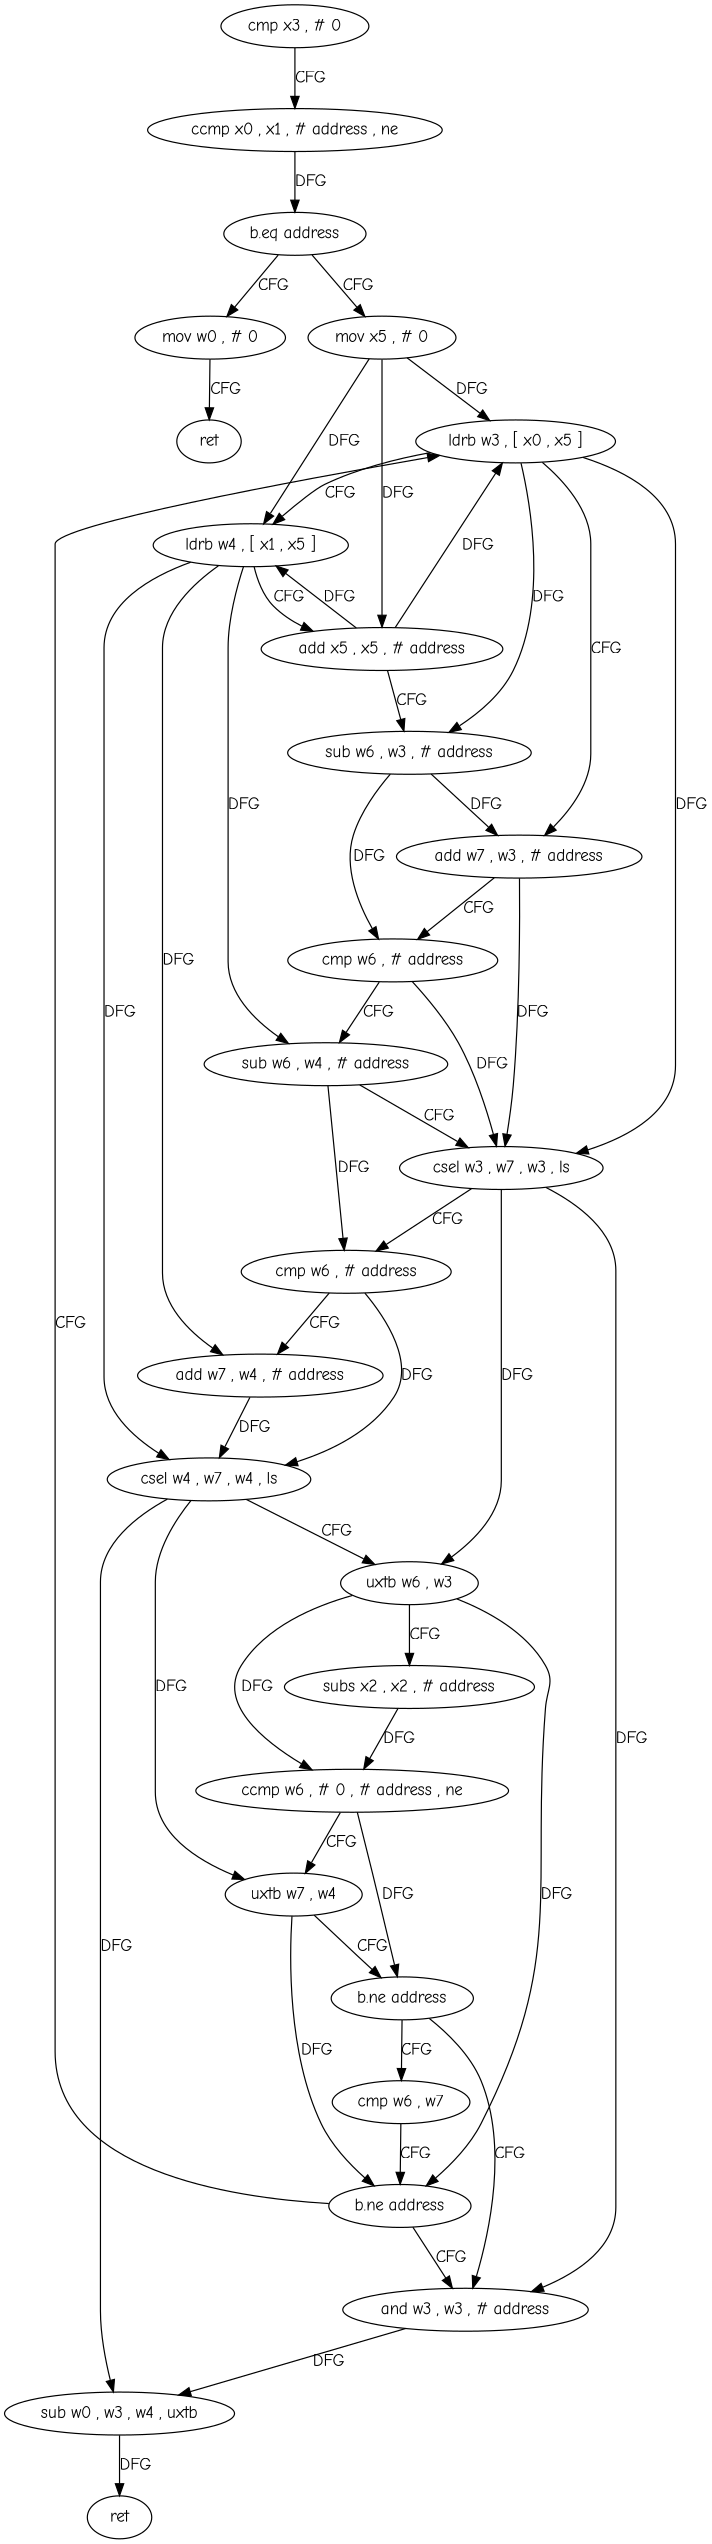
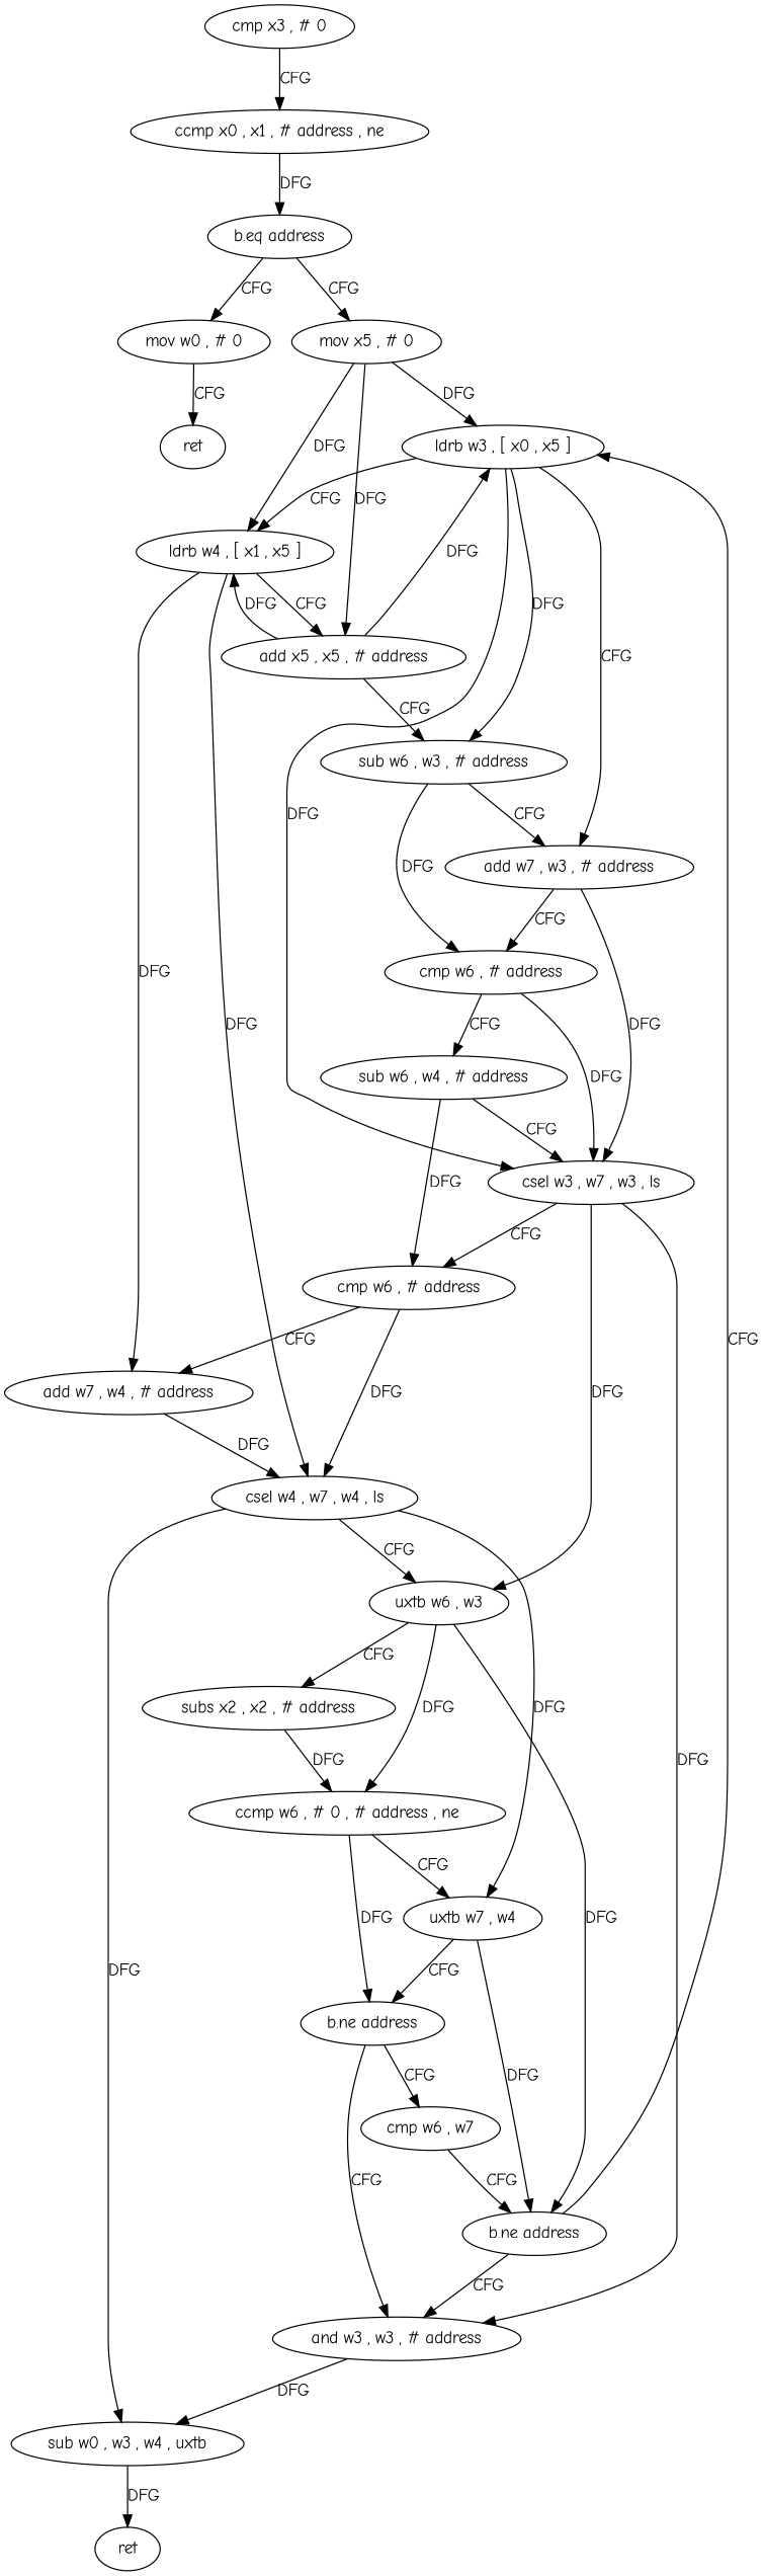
  digraph {
    fontname="Comic Neue"
    node [fontname="Comic Neue"]
    edge [fontname="Comic Neue"]
    n1 [label="cmp x3 , # 0"]
    n2 [label="ccmp x0 , x1 , # address , ne"]
    n3 [label="b.eq address"]
    n4 [label="mov w0 , # 0"]
    n5 [label="mov x5 , # 0"]
    n6 [label=ret]
    n7 [label="ldrb w3 , [ x0 , x5 ]"]
    n8 [label="ldrb w4 , [ x1 , x5 ]"]
    n9 [label="add x5 , x5 , # address"]
    n10 [label="sub w6 , w3 , # address"]
    n11 [label="add w7 , w3 , # address"]
    n12 [label="csel w3 , w7 , w3 , ls"]
    n13 [label="sub w6 , w4 , # address"]
    n14 [label="add w7 , w4 , # address"]
    n15 [label="csel w4 , w7 , w4 , ls"]
    n16 [label="cmp w6 , # address"]
    n17 [label="cmp w6 , # address"]
    n18 [label="uxtb w6 , w3"]
    n19 [label="and w3 , w3 , # address"]
    n20 [label="uxtb w7 , w4"]
    n21 [label="sub w0 , w3 , w4 , uxtb"]
    n22 [label="subs x2 , x2 , # address"]
    n23 [label="ccmp w6 , # 0 , # address , ne"]
    n24 [label="b.ne address"]
    n25 [label="b.ne address"]
    n26 [label=ret]
    n27 [label="cmp w6 , w7"]
    n1 -> n2 [label=CFG]
    n2 -> n3 [label=DFG]
    n3 -> n4 [label=CFG]
    n3 -> n5 [label=CFG]
    n4 -> n6 [label=CFG]
    n5 -> n7 [label=DFG]
    n5 -> n8 [label=DFG]
    n5 -> n9 [label=DFG]
    n7 -> n8 [label=CFG]
    n7 -> n10 [label=DFG]
    n7 -> n11 [label=CFG]
    n7 -> n12 [label=DFG]
    n8 -> n9 [label=CFG]
-   n8 -> n13 [label=DFG]
    n8 -> n14 [label=DFG]
    n8 -> n15 [label=DFG]
    n9 -> n7 [label=DFG]
    n9 -> n8 [label=DFG]
    n9 -> n10 [label=CFG]
-   n10 -> n11 [label=DFG]
+   n10 -> n11 [label=CFG]
    n10 -> n16 [label=DFG]
    n11 -> n12 [label=DFG]
    n11 -> n16 [label=CFG]
    n12 -> n17 [label=CFG]
    n12 -> n18 [label=DFG]
    n12 -> n19 [label=DFG]
    n13 -> n12 [label=CFG]
    n13 -> n17 [label=DFG]
    n14 -> n15 [label=DFG]
    n15 -> n18 [label=CFG]
    n15 -> n20 [label=DFG]
    n15 -> n21 [label=DFG]
    n16 -> n12 [label=DFG]
    n16 -> n13 [label=CFG]
    n17 -> n14 [label=CFG]
    n17 -> n15 [label=DFG]
    n18 -> n22 [label=CFG]
    n18 -> n23 [label=DFG]
    n18 -> n24 [label=DFG]
    n19 -> n21 [label=DFG]
    n20 -> n24 [label=DFG]
    n20 -> n25 [label=CFG]
    n21 -> n26 [label=DFG]
    n22 -> n23 [label=DFG]
    n23 -> n20 [label=CFG]
    n23 -> n25 [label=DFG]
    n24 -> n7 [label=CFG]
    n24 -> n19 [label=CFG]
    n25 -> n19 [label=CFG]
    n25 -> n27 [label=CFG]
    n27 -> n24 [label=CFG]
  }
